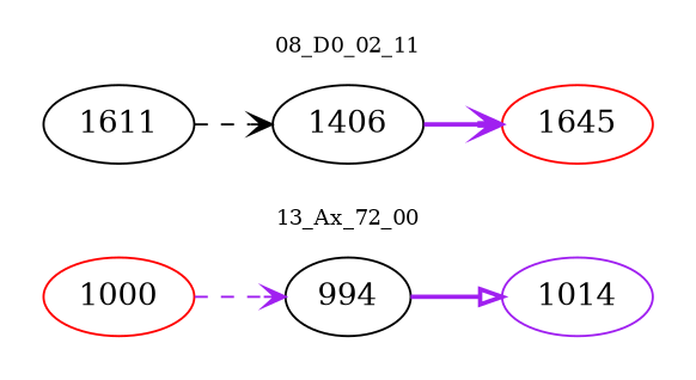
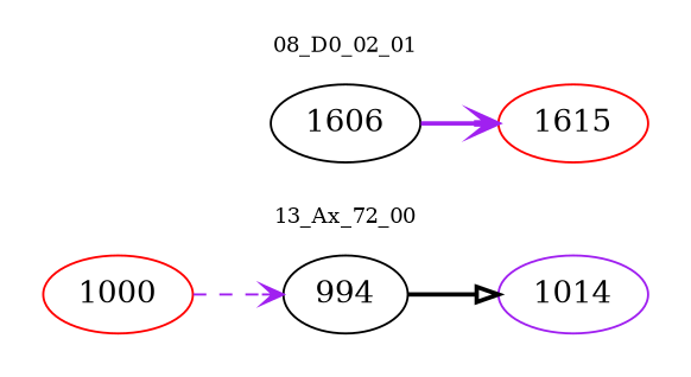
  digraph {
    rankdir=LR
    node [color=black]
    edge [arrowhead=vee color=purple style=dashed]
    n1 [color=red label=1000]
    n2 [label=994]
    n3 [color=purple label=1014]
-   n4 [label=1611]
-   n5 [label=1406]
-   n6 [color=red label=1645]
+   n5 [label=1606]
+   n6 [color=red label=1615]
    subgraph cluster_1 {
      color=white
      fontsize=10
      label="13_Ax_72_00"
      n1
      n2
      n3
    }
    subgraph cluster_2 {
      color=white
      fontsize=10
-     label="08_D0_02_11"
-     n4
+     label="08_D0_02_01"
      n5
      n6
    }
    n1 -> n2
-   n2 -> n3 [arrowhead=onormal style=bold]
-   n4 -> n5 [color=black]
+   n2 -> n3 [arrowhead=onormal color=black style=bold]
    n5 -> n6 [style=bold]
  }
